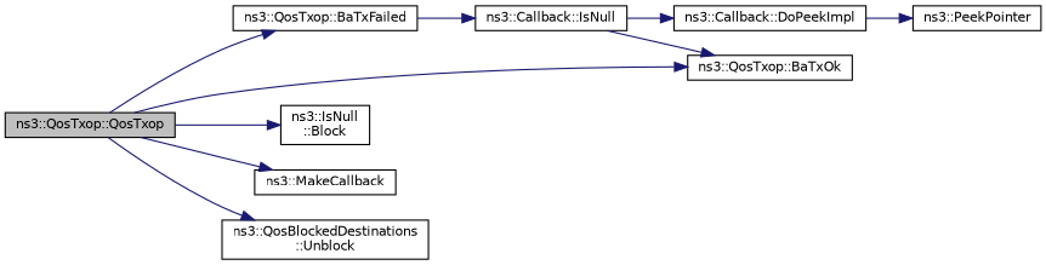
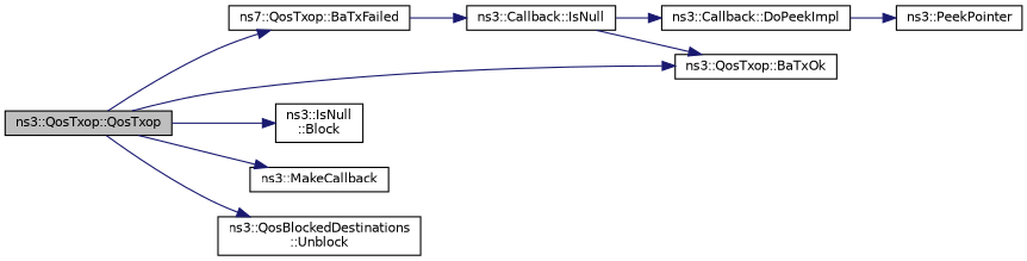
  digraph {
    rankdir=LR
    node [color=black fillcolor=white fontname=Helvetica fontsize=10 shape=record style=filled]
    edge [color=midnightblue fontname=Helvetica fontsize=10 labelfontname=Helvetica labelfontsize=10 style=solid]
    n1 [fillcolor=grey75 fontcolor=black height=0.2 label="ns3::QosTxop::QosTxop" width=0.4]
-   n2 [height=0.2 label="ns3::QosTxop::BaTxFailed" width=0.4]
+   n2 [height=0.2 label="ns7::QosTxop::BaTxFailed" width=0.4]
    n3 [height=0.2 label="ns3::QosTxop::BaTxOk" width=0.4]
    n4 [height=0.2 label="ns3::IsNull\l::Block" width=0.4]
    n5 [height=0.2 label="ns3::MakeCallback" width=0.4]
    n6 [height=0.2 label="ns3::QosBlockedDestinations\l::Unblock" width=0.4]
    n7 [height=0.2 label="ns3::Callback::IsNull" width=0.4]
    n8 [height=0.2 label="ns3::Callback::DoPeekImpl" width=0.4]
    n9 [height=0.2 label="ns3::PeekPointer" width=0.4]
    n1 -> n2
    n1 -> n3
    n1 -> n4
    n1 -> n5
    n1 -> n6
    n2 -> n7
    n7 -> n3
    n7 -> n8
    n8 -> n9
  }
